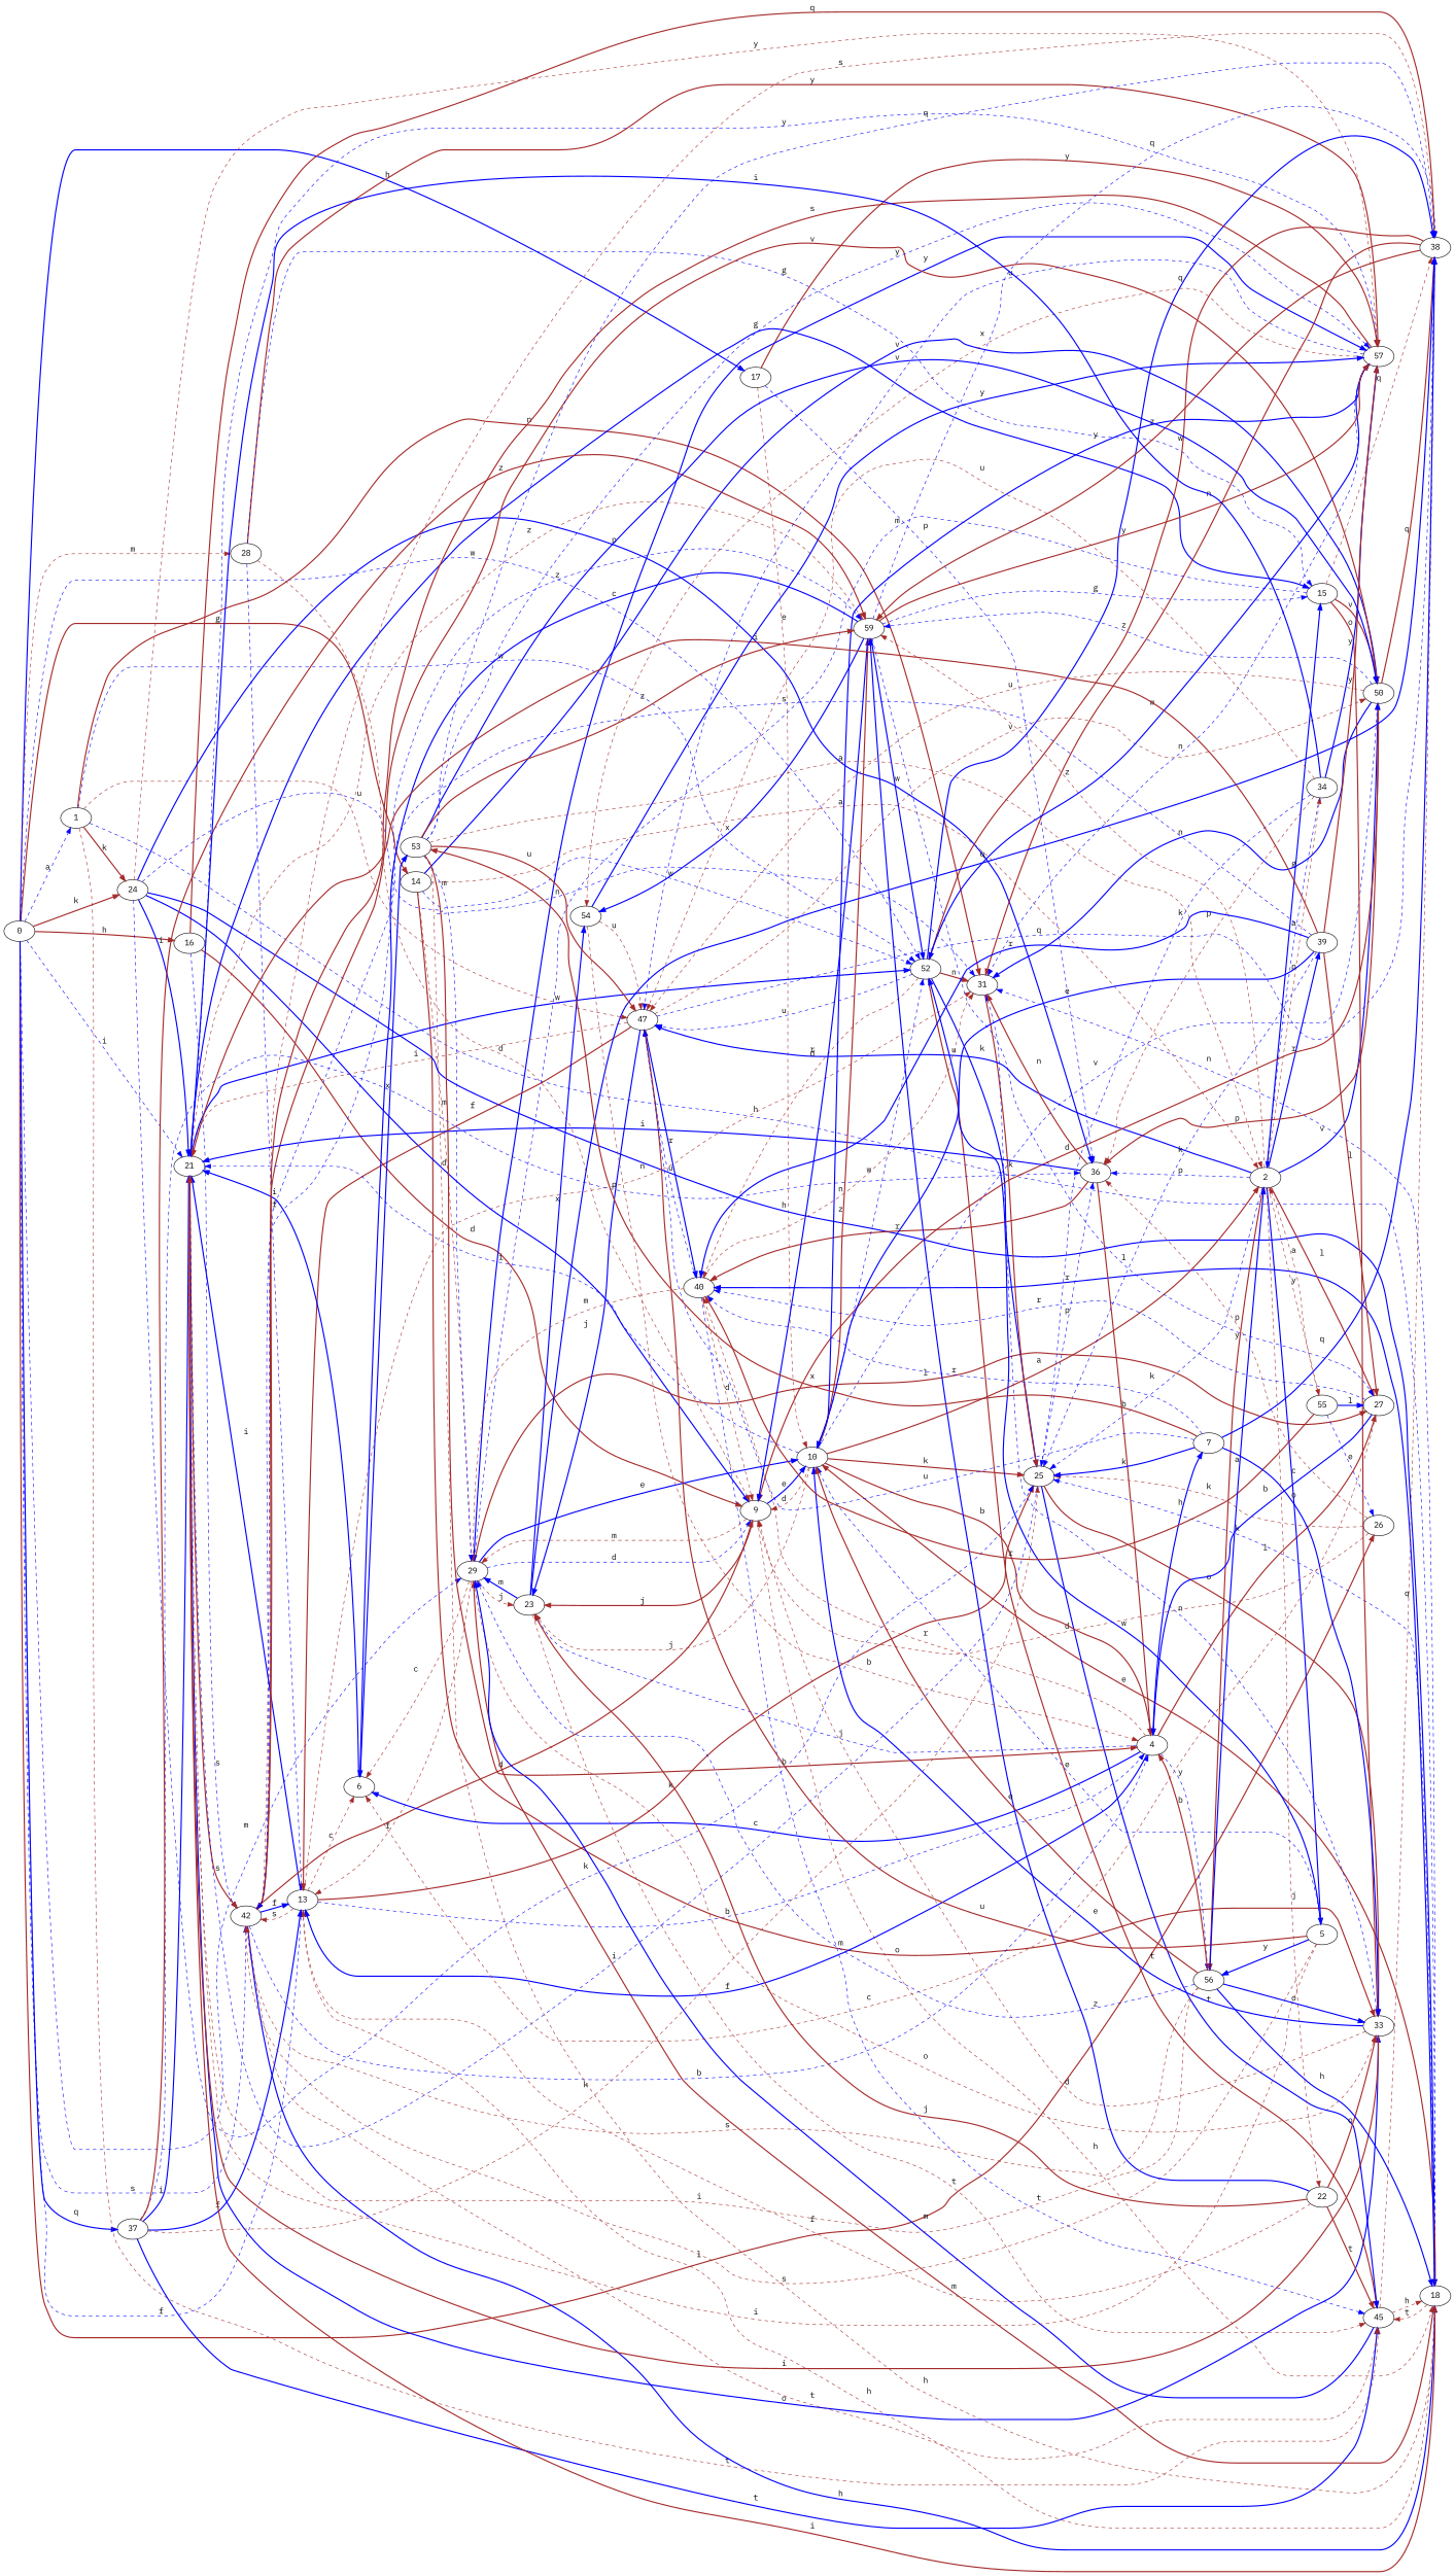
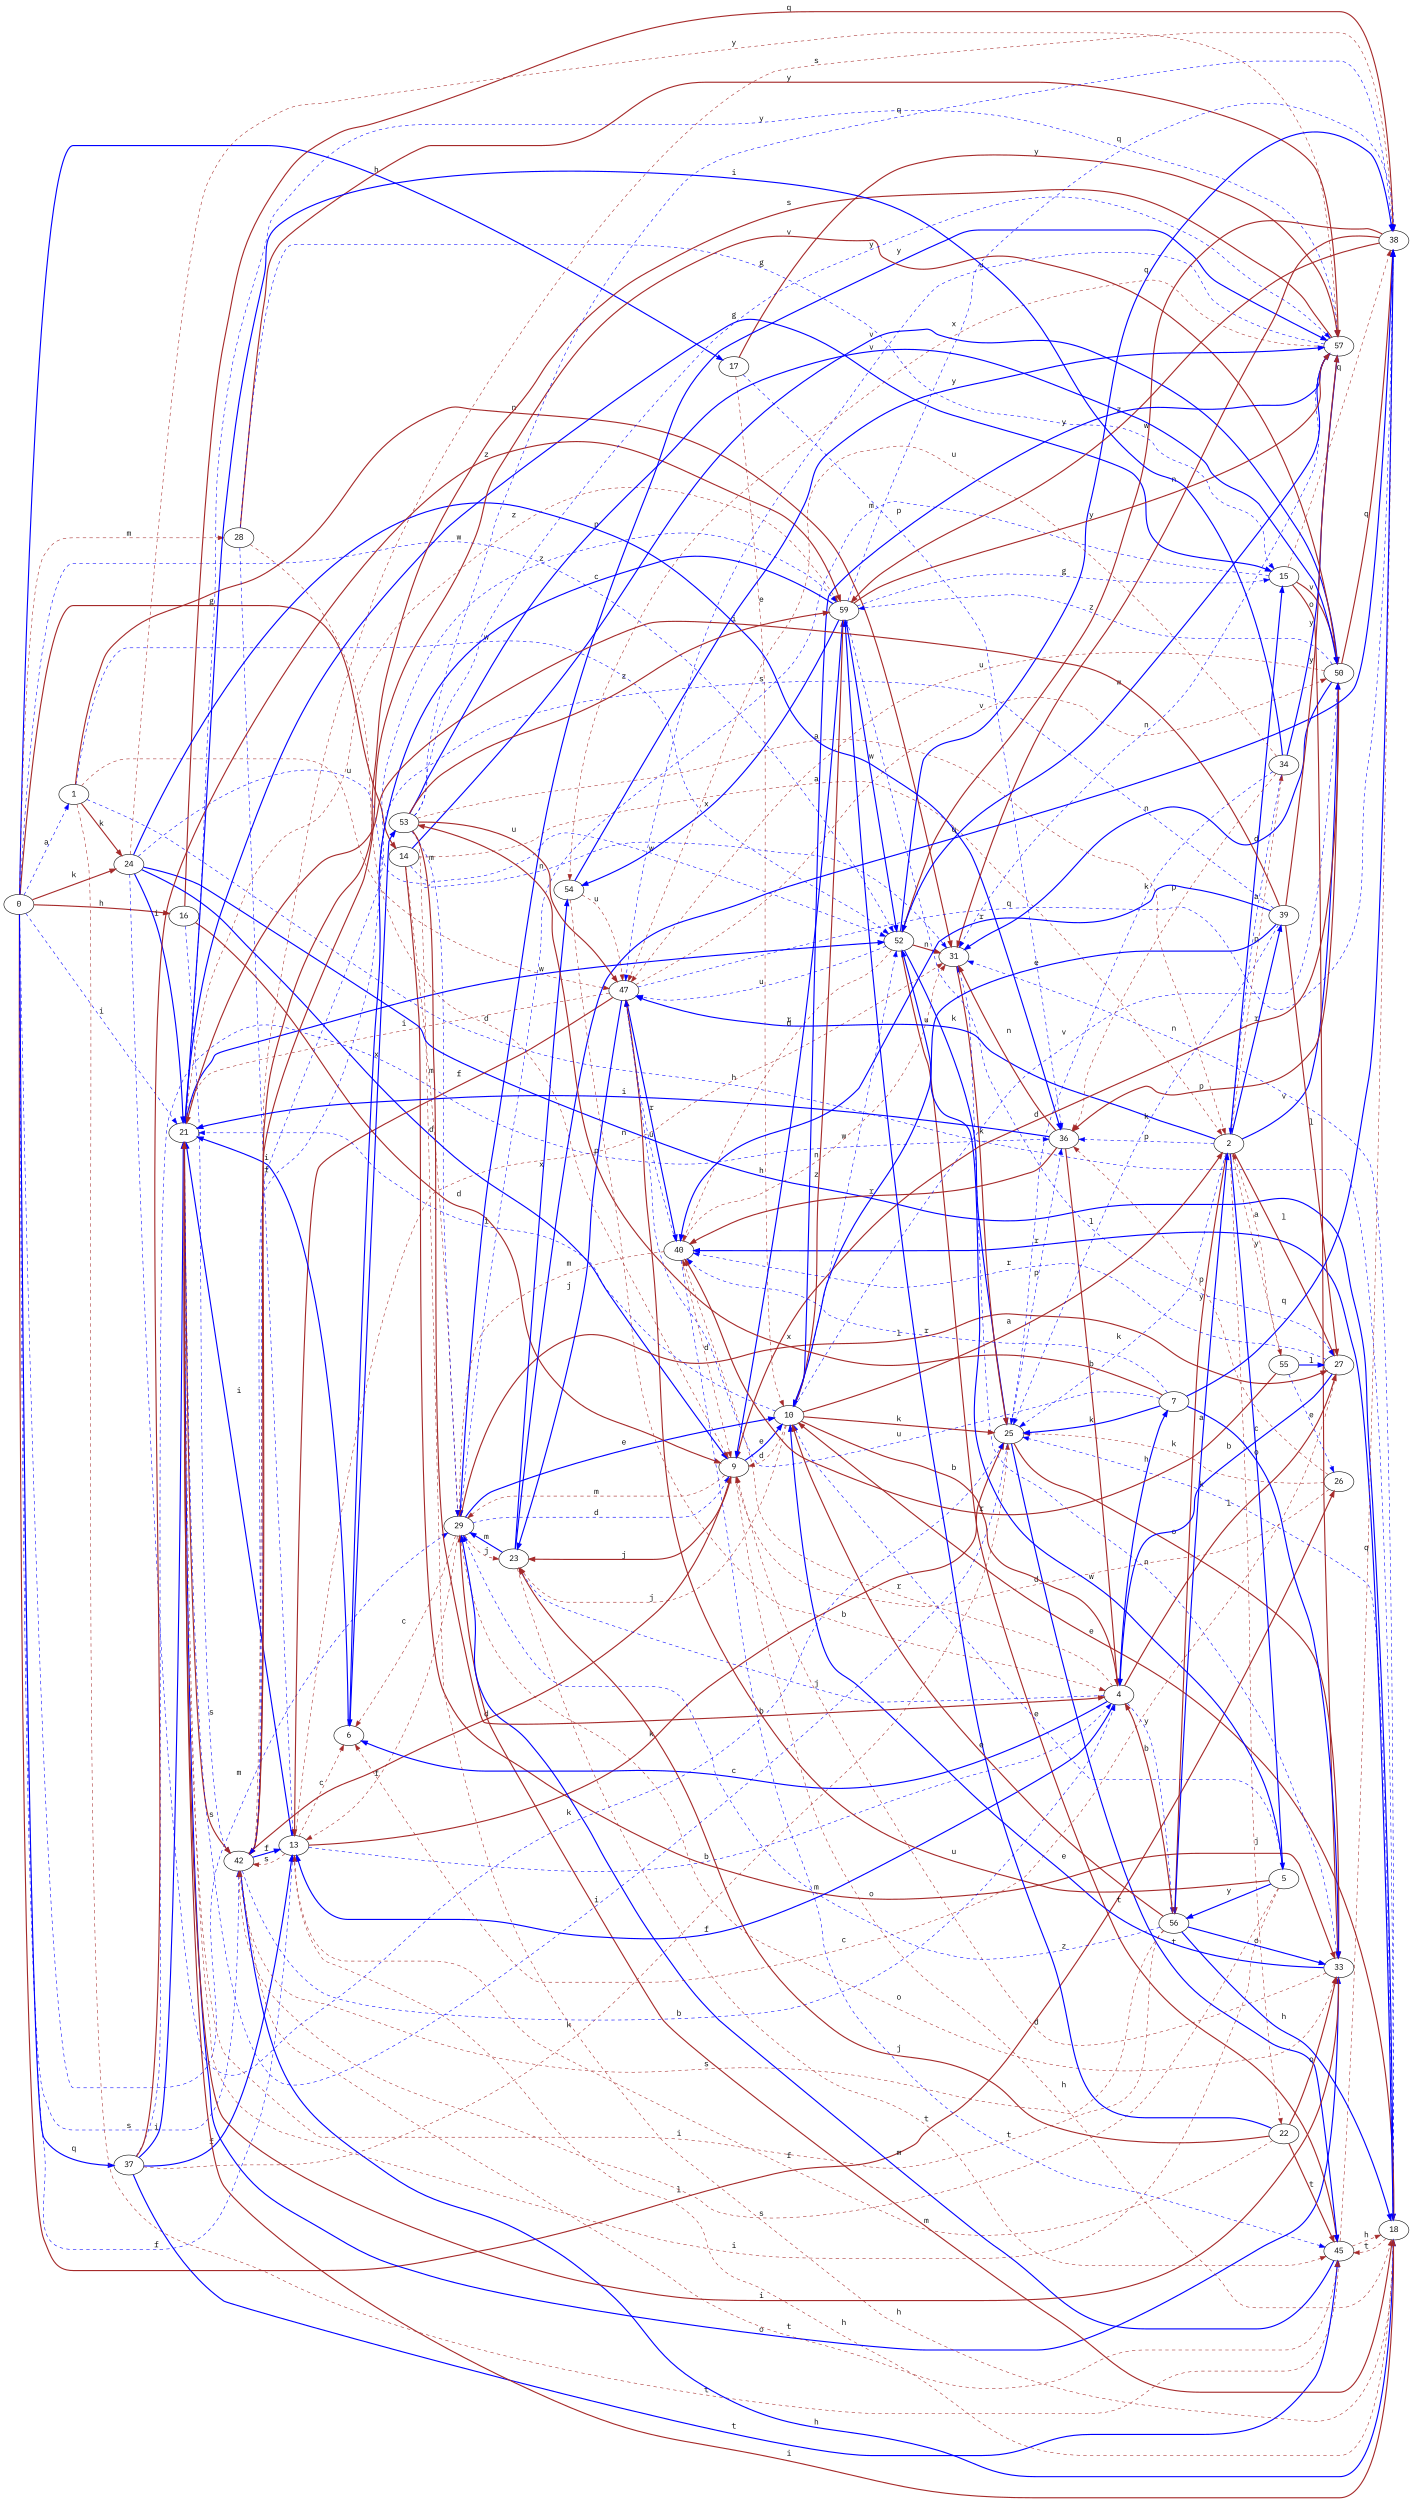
  strict digraph {
    fontname="IBM Plex Mono"
    rankdir=LR
    node [fontname="IBM Plex Mono"]
    edge [color=blue fontname="IBM Plex Mono" style=bold]
    0
    1
    13
    14
    16
    17
    21
    24
    26
    28
    29
    37
    42
    52
    18
    31
    45
    47
    25
    4
    6
    2
    50
    33
    38
    9
    36
    10
    57
    15
    59
    27
    23
    40
    5
    22
    34
    39
    55
    56
    54
    7
    53
    0 -> 1 [label=a style=dashed]
    0 -> 13 [label=f style=dashed]
    0 -> 14 [color=brown label=g]
    0 -> 16 [color=brown label=h]
    0 -> 17 [label=h]
    0 -> 21 [label=i style=dashed]
    0 -> 24 [color=brown label=k]
    0 -> 26 [color=brown label=l]
    0 -> 28 [color=brown label=m style=dashed]
    0 -> 29 [label=m style=dashed]
    0 -> 37 [label=q]
    0 -> 42 [label=s style=dashed]
    0 -> 52 [label=w style=dashed]
    1 -> 24 [color=brown label=k]
    1 -> 52 [label=w style=dashed]
    1 -> 18 [label=h style=dashed]
    1 -> 31 [color=brown label=n]
    1 -> 45 [color=brown label=t style=dashed]
    1 -> 47 [color=brown label=u style=dashed]
    13 -> 21 [label=i]
    13 -> 42 [color=brown label=s style=dashed]
    13 -> 18 [color=brown label=h style=dashed]
    13 -> 31 [color=brown label=n style=dashed]
    13 -> 25 [color=brown label=k]
    13 -> 4 [label=b style=dashed]
    13 -> 6 [color=brown label=c style=dashed]
    14 -> 29 [color=brown label=m style=dashed]
    14 -> 52 [label=w style=dashed]
    14 -> 2 [color=brown label=a style=dashed]
    14 -> 50 [label=v]
    14 -> 33 [color=brown label=o]
    16 -> 42 [label=s style=dashed]
    16 -> 38 [color=brown label=q]
    16 -> 9 [color=brown label=d]
    17 -> 36 [label=p style=dashed]
    17 -> 10 [color=brown label=e style=dashed]
    17 -> 57 [color=brown label=y]
    21 -> 42 [color=brown label=s]
    21 -> 52 [label=w]
    21 -> 33 [label=o]
    21 -> 57 [label=y style=dashed]
    21 -> 15 [label=g]
    21 -> 59 [color=brown label=z style=dashed]
    24 -> 21 [label=i]
    24 -> 18 [label=h]
    24 -> 31 [label=n style=dashed]
    24 -> 25 [label=k style=dashed]
    24 -> 9 [label=d]
    24 -> 36 [label=p]
    24 -> 57 [color=brown label=y style=dashed]
    26 -> 25 [color=brown label=k style=dashed]
    26 -> 9 [color=brown label=d style=dashed]
    26 -> 36 [color=brown label=p style=dashed]
    28 -> 13 [label=f style=dashed]
    28 -> 9 [color=brown label=d style=dashed]
    28 -> 57 [color=brown label=y]
    28 -> 15 [label=g style=dashed]
    29 -> 13 [color=brown label=f style=dashed]
    29 -> 6 [color=brown label=c style=dashed]
    29 -> 33 [color=brown label=o style=dashed]
    29 -> 9 [label=d style=dashed]
    29 -> 10 [label=e]
    29 -> 57 [label=y]
    29 -> 27 [color=brown label=l]
    29 -> 23 [color=brown label=j style=dashed]
    37 -> 13 [label=f]
    37 -> 21 [label=i]
    37 -> 45 [label=t]
    37 -> 25 [color=brown label=k style=dashed]
    37 -> 36 [label=p style=dashed]
    37 -> 59 [color=brown label=z]
    42 -> 13 [label=f]
    42 -> 18 [label=h]
    42 -> 45 [color=brown label=t style=dashed]
    42 -> 4 [label=b style=dashed]
    42 -> 50 [color=brown label=v]
    42 -> 9 [color=brown label=d]
    42 -> 59 [label=z style=dashed]
    52 -> 31 [color=brown label=n]
    52 -> 45 [color=brown label=t]
    52 -> 47 [label=u style=dashed]
    52 -> 25 [label=k]
    52 -> 38 [label=q]
    52 -> 40 [color=brown label=r style=dashed]
    18 -> 21 [color=brown label=i]
    18 -> 29 [color=brown label=m]
    18 -> 31 [label=n style=dashed]
    18 -> 45 [color=brown label=t style=dashed]
    18 -> 25 [label=k style=dashed]
    18 -> 10 [color=brown label=e]
    18 -> 40 [label=r]
    31 -> 25 [color=brown label=k]
    45 -> 29 [label=m]
    45 -> 18 [color=brown label=h style=dashed]
    45 -> 38 [color=brown label=q style=dashed]
    47 -> 13 [color=brown label=f]
    47 -> 21 [color=brown label=i style=dashed]
    47 -> 50 [color=brown label=v style=dashed]
    47 -> 38 [label=q style=dashed]
    47 -> 23 [label=j]
    47 -> 40 [label=r]
    25 -> 21 [label=i style=dashed]
    25 -> 45 [label=t]
    25 -> 33 [color=brown label=o]
    25 -> 36 [label=p style=dashed]
    4 -> 13 [label=f]
    4 -> 6 [label=c]
    4 -> 27 [color=brown label=l]
    4 -> 23 [label=j style=dashed]
    4 -> 40 [color=brown label=r style=dashed]
    4 -> 56 [label=y style=dashed]
    4 -> 7 [label=h]
    6 -> 21 [label=i]
    6 -> 53 [label=x]
    2 -> 47 [label=u]
    2 -> 25 [label=k style=dashed]
    2 -> 50 [label=v]
    2 -> 36 [label=p style=dashed]
-   2 -> 15 [label=g]
-   2 -> 59 [color=brown label=z style=dashed]
+   2 -> 15 [label=d]
    2 -> 27 [color=brown label=l]
    2 -> 5 [label=c]
    2 -> 22 [color=brown label=j style=dashed]
    2 -> 34 [color=brown label=p style=dashed]
    2 -> 39 [label=r]
    2 -> 55 [color=brown label=y style=dashed]
    2 -> 56 [color=brown label=y]
    50 -> 31 [label=n]
    50 -> 47 [color=brown label=u style=dashed]
    50 -> 38 [color=brown label=q]
    50 -> 9 [color=brown label=d]
    50 -> 36 [color=brown label=p]
    50 -> 59 [label=z style=dashed]
    33 -> 21 [color=brown label=i]
    33 -> 31 [label=n style=dashed]
    33 -> 9 [color=brown label=d style=dashed]
    33 -> 10 [label=e]
    38 -> 42 [color=brown label=s style=dashed]
    38 -> 52 [color=brown label=w]
    38 -> 31 [color=brown label=n]
    38 -> 59 [color=brown label=z]
    9 -> 29 [color=brown label=m style=dashed]
    9 -> 18 [color=brown label=h style=dashed]
    9 -> 10 [label=e]
    9 -> 23 [color=brown label=j]
    36 -> 21 [label=i]
    36 -> 31 [color=brown label=n]
    36 -> 4 [color=brown label=b]
    36 -> 40 [color=brown label=r]
    10 -> 21 [label=i style=dashed]
    10 -> 52 [label=w style=dashed]
    10 -> 25 [color=brown label=k]
    10 -> 4 [color=brown label=b]
    10 -> 2 [color=brown label=a]
    10 -> 50 [label=v style=dashed]
    10 -> 9 [color=brown label=d style=dashed]
    10 -> 57 [label=y]
    10 -> 59 [color=brown label=z]
    10 -> 23 [color=brown label=j style=dashed]
    57 -> 42 [color=brown label=s]
    57 -> 52 [label=w]
    57 -> 31 [label=n style=dashed]
    57 -> 47 [label=u style=dashed]
    57 -> 54 [color=brown label=x style=dashed]
    15 -> 29 [label=m style=dashed]
    15 -> 50 [color=brown label=v]
    15 -> 33 [color=brown label=o]
    15 -> 38 [color=brown label=q style=dashed]
    59 -> 52 [label=w]
    59 -> 6 [label=c]
    59 -> 38 [label=q style=dashed]
    59 -> 9 [label=d]
    59 -> 57 [color=brown label=y]
    59 -> 15 [label=g style=dashed]
    59 -> 27 [label=l style=dashed]
    59 -> 54 [label=x]
    27 -> 4 [label=b]
    27 -> 6 [color=brown label=c style=dashed]
    27 -> 40 [label=r style=dashed]
    23 -> 29 [label=m]
    23 -> 45 [color=brown label=t style=dashed]
    23 -> 38 [label=q]
    23 -> 54 [label=x]
    40 -> 29 [color=brown label=m style=dashed]
    40 -> 31 [color=brown label=n style=dashed]
    40 -> 45 [label=t style=dashed]
    40 -> 47 [label=u style=dashed]
    40 -> 9 [color=brown label=d style=dashed]
    5 -> 21 [color=brown label=i style=dashed]
    5 -> 42 [color=brown label=s style=dashed]
    5 -> 52 [label=w]
    5 -> 47 [color=brown label=u]
    5 -> 10 [label=e style=dashed]
    5 -> 56 [label=y]
    22 -> 13 [color=brown label=f style=dashed]
    22 -> 45 [color=brown label=t]
    22 -> 33 [color=brown label=o]
    22 -> 59 [label=z]
    22 -> 23 [color=brown label=j]
    34 -> 21 [label=i]
    34 -> 47 [color=brown label=u style=dashed]
    34 -> 25 [label=k style=dashed]
    34 -> 2 [label=a style=dashed]
    34 -> 36 [color=brown label=p style=dashed]
    34 -> 57 [label=y]
    39 -> 21 [color=brown label=i]
    39 -> 42 [label=s style=dashed]
    39 -> 25 [label=k style=dashed]
    39 -> 10 [label=e]
    39 -> 57 [color=brown label=y]
    39 -> 27 [color=brown label=l]
    39 -> 40 [label=r]
    55 -> 26 [label=e style=dashed]
    55 -> 2 [color=brown label=a style=dashed]
    55 -> 27 [label=l]
    55 -> 40 [color=brown label=r]
    56 -> 21 [color=brown label=i style=dashed]
    56 -> 29 [label=m style=dashed]
    56 -> 42 [color=brown label=s style=dashed]
    56 -> 18 [label=h]
    56 -> 4 [color=brown label=b]
    56 -> 2 [label=a]
    56 -> 33 [label=o]
    56 -> 10 [color=brown label=e]
    54 -> 47 [color=brown label=u style=dashed]
    54 -> 4 [color=brown label=b style=dashed]
    54 -> 57 [label=y]
    7 -> 47 [label=u style=dashed]
    7 -> 25 [label=k]
    7 -> 33 [label=o]
    7 -> 38 [label=q]
    7 -> 40 [label=r style=dashed]
    7 -> 53 [color=brown label=x]
    53 -> 29 [label=m style=dashed]
    53 -> 18 [color=brown label=h style=dashed]
    53 -> 47 [color=brown label=u]
    53 -> 4 [color=brown label=b]
    53 -> 2 [color=brown label=a style=dashed]
    53 -> 50 [label=v]
    53 -> 38 [label=q style=dashed]
    53 -> 57 [label=y style=dashed]
    53 -> 59 [color=brown label=z]
  }
